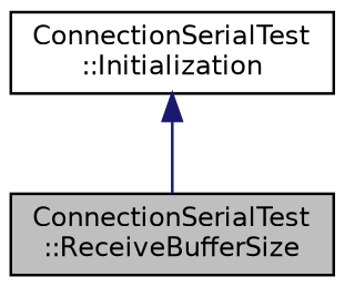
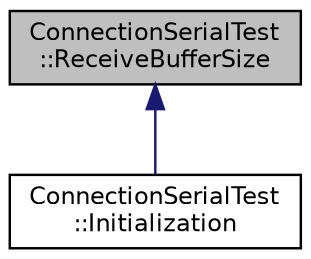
  digraph {
    rankdir=TB
    node [color=black fontname=Helvetica fontsize=10 shape=record style=filled]
    n1 [fillcolor=grey75 fontcolor=black height=0.2 label="ConnectionSerialTest\l::ReceiveBufferSize" width=0.4]
    n2 [fillcolor=white height=0.2 label="ConnectionSerialTest\l::Initialization" width=0.4]
-   n2 -> n1 [color=midnightblue dir=back fontname=Helvetica fontsize=10 labelfontname=Helvetica labelfontsize=10 style=solid]
+   n1 -> n2 [color=midnightblue dir=back fontname=Helvetica fontsize=10 labelfontname=Helvetica labelfontsize=10 style=solid]
  }
